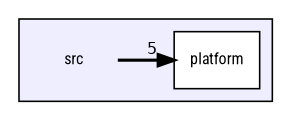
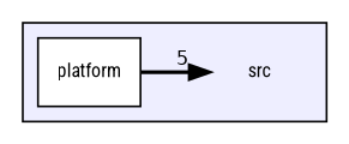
  digraph {
    compound=true
    rankdir=LR
    fontname="Roboto Condensed"
    node [fontname="Roboto Condensed" fontsize=10]
    n1 [label=src shape=plaintext]
    n2 [color=black fillcolor=white label=platform shape=box style=filled]
    subgraph cluster_1 {
      bgcolor="#eeeeff"
      pencolor=black
      n1
      n2
    }
-   n1 -> n2 [headlabel=5 labeldistance=1.5 labelfontname=Helvetica labelfontsize=10 style=bold fontname="Roboto Condensed"]
+   n2 -> n1 [headlabel=5 labeldistance=1.5 labelfontname=Helvetica labelfontsize=10 style=bold fontname="Roboto Condensed"]
  }
